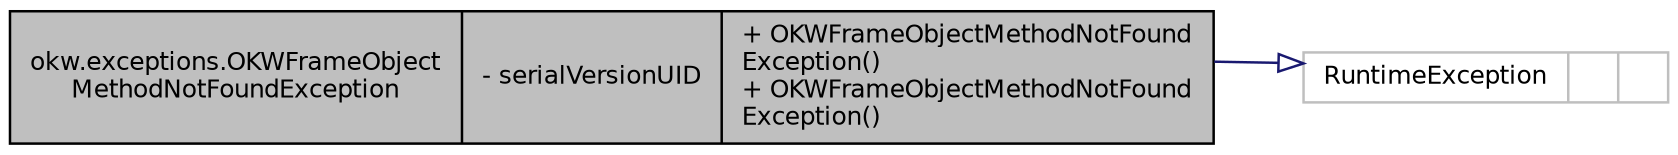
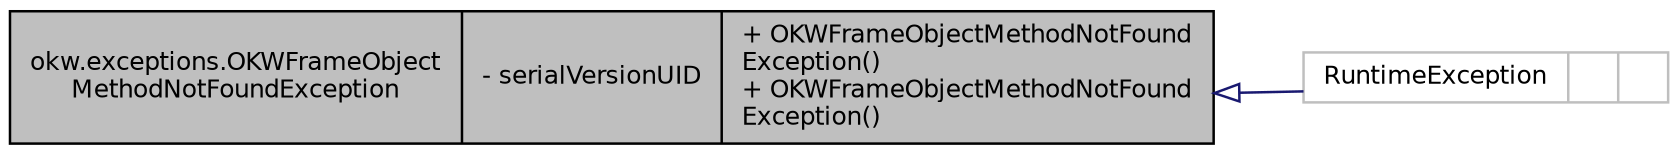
  digraph {
    rankdir=LR
    node [fontname=Helvetica fontsize=10 shape=record style=filled]
    n1 [color=black fillcolor=grey75 fontcolor=black height=0.2 label="{okw.exceptions.OKWFrameObject\lMethodNotFoundException\n|- serialVersionUID\l|+ OKWFrameObjectMethodNotFound\lException()\l+ OKWFrameObjectMethodNotFound\lException()\l}" width=0.4]
    n2 [color=grey75 fillcolor=white height=0.2 label="{RuntimeException\n||}" width=0.4]
-   n2 -> n1 [arrowtail=onormal color=midnightblue dir=back fontname=Helvetica fontsize=10 labelfontname=Helvetica labelfontsize=10 style=solid]
+   n1 -> n2 [arrowtail=onormal color=midnightblue dir=back fontname=Helvetica fontsize=10 labelfontname=Helvetica labelfontsize=10 style=solid]
  }
